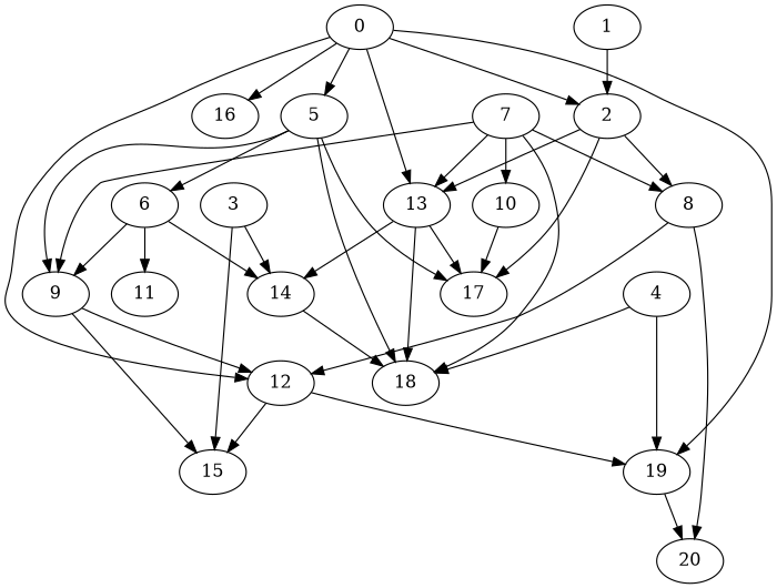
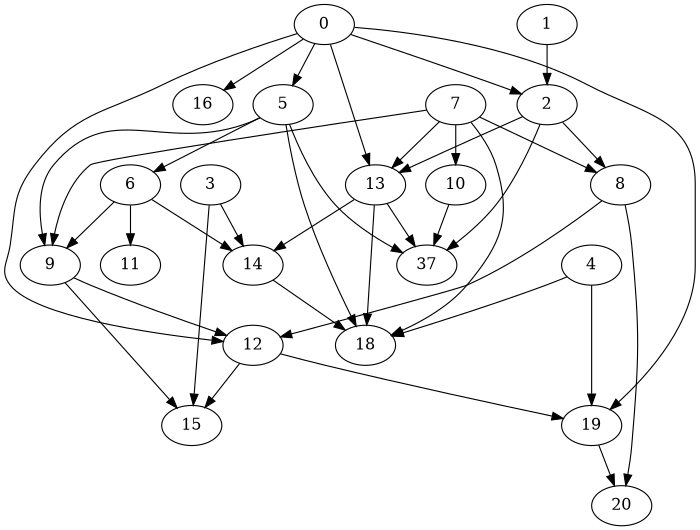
  digraph {
    "Duplicate states"=0
    GraphType=Random
    "Max states in OPEN"=0
    Modes="120000ms; topo-ordered tasks, ; Pruning: task equivalence, fixed order ready list, ; F-value: ; Optimisation: best schedule length (SL) optimisation on equal, "
    NumberOfTasks=21
    "Pruned using list schedule length"=75172
    "States removed from OPEN"=0
    TargetSystem="Homogeneous-2"
    "Time to schedule (ms)"=461
    "Total idle time"=0
    "Total schedule length"=109
    "Total sequential time"=218
    "Total states created"=156782
    node ["Finish time"=109 Processor=1 "Start time"=0 Weight=4]
    edge [Weight=4]
    0 ["Finish time"=17 Processor=0 Weight=17]
    5 ["Finish time"=23 Processor=0 "Start time"=17 Weight=6]
    2 ["Finish time"=43 "Start time"=39]
    12 ["Finish time"=86 "Start time"=71 Weight=15]
    19 ["Finish time"=101 "Start time"=90 Weight=11]
    16 ["Finish time"=63 Processor=0 "Start time"=42 Weight=21]
    13 ["Finish time"=92 Processor=0 "Start time"=84 Weight=8]
    6 ["Finish time"=42 Processor=0 "Start time"=23 Weight=19]
    9 ["Finish time"=71 "Start time"=58 Weight=13]
    18 [Processor=0 "Start time"=98 Weight=11]
-   17 ["Start time"=105]
+   17 ["Start time"=105 label=37]
    8 ["Finish time"=58 "Start time"=43 Weight=15]
    15 ["Finish time"=90 "Start time"=86]
    10 ["Finish time"=39 "Start time"=24 Weight=15]
    20 ["Finish time"=105 "Start time"=101]
    14 ["Finish time"=98 Processor=0 "Start time"=92 Weight=6]
    11 ["Finish time"=84 Processor=0 "Start time"=63 Weight=21]
    1 ["Finish time"=24 "Start time"=16 Weight=8]
    3 ["Finish time"=16 "Start time"=10 Weight=6]
    7 ["Finish time"=10 "Start time"=6]
    4 ["Finish time"=6 Weight=6]
    0 -> 5 [Weight=9]
    0 -> 2 [Weight=2]
    0 -> 12 [Weight=6]
    0 -> 19
    0 -> 16 [Weight=7]
    0 -> 13 [Weight=3]
    5 -> 6 [Weight=5]
    5 -> 9 [Weight=2]
    5 -> 18 [Weight=8]
    5 -> 17 [Weight=10]
    2 -> 13 [Weight=3]
    2 -> 17
    2 -> 8 [Weight=2]
    12 -> 19 [Weight=3]
    12 -> 15
    19 -> 20 [Weight=10]
    13 -> 18
    13 -> 17 [Weight=9]
    13 -> 14 [Weight=9]
    6 -> 9 [Weight=5]
    6 -> 14 [Weight=9]
    6 -> 11
    9 -> 12
    9 -> 15 [Weight=9]
    8 -> 12
    8 -> 20 [Weight=7]
    10 -> 17 [Weight=10]
    14 -> 18 [Weight=8]
    1 -> 2
    3 -> 15 [Weight=6]
    3 -> 14 [Weight=7]
    7 -> 13 [Weight=5]
    7 -> 9 [Weight=7]
    7 -> 18 [Weight=7]
    7 -> 8 [Weight=3]
    7 -> 10 [Weight=6]
    4 -> 19 [Weight=9]
    4 -> 18 [Weight=2]
  }
